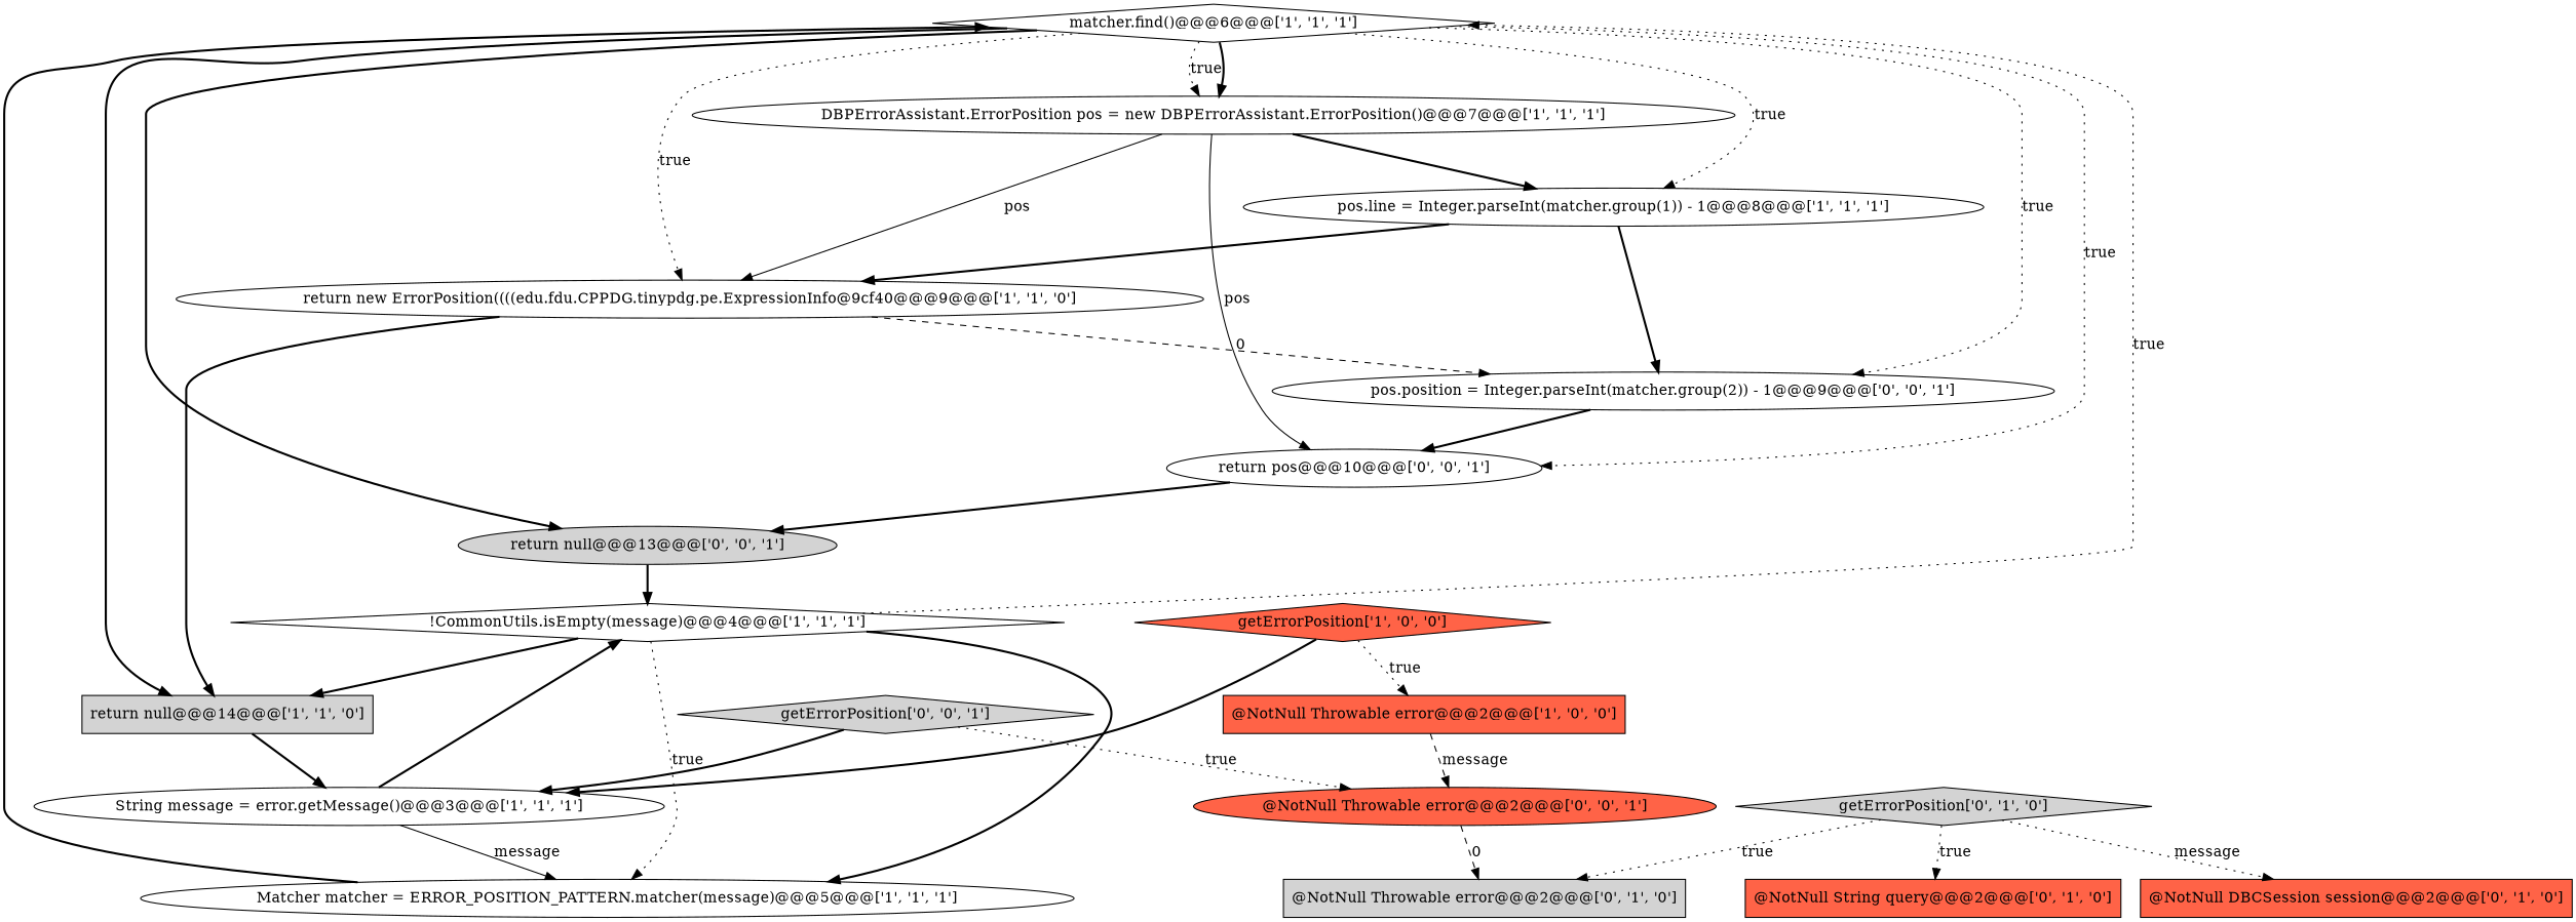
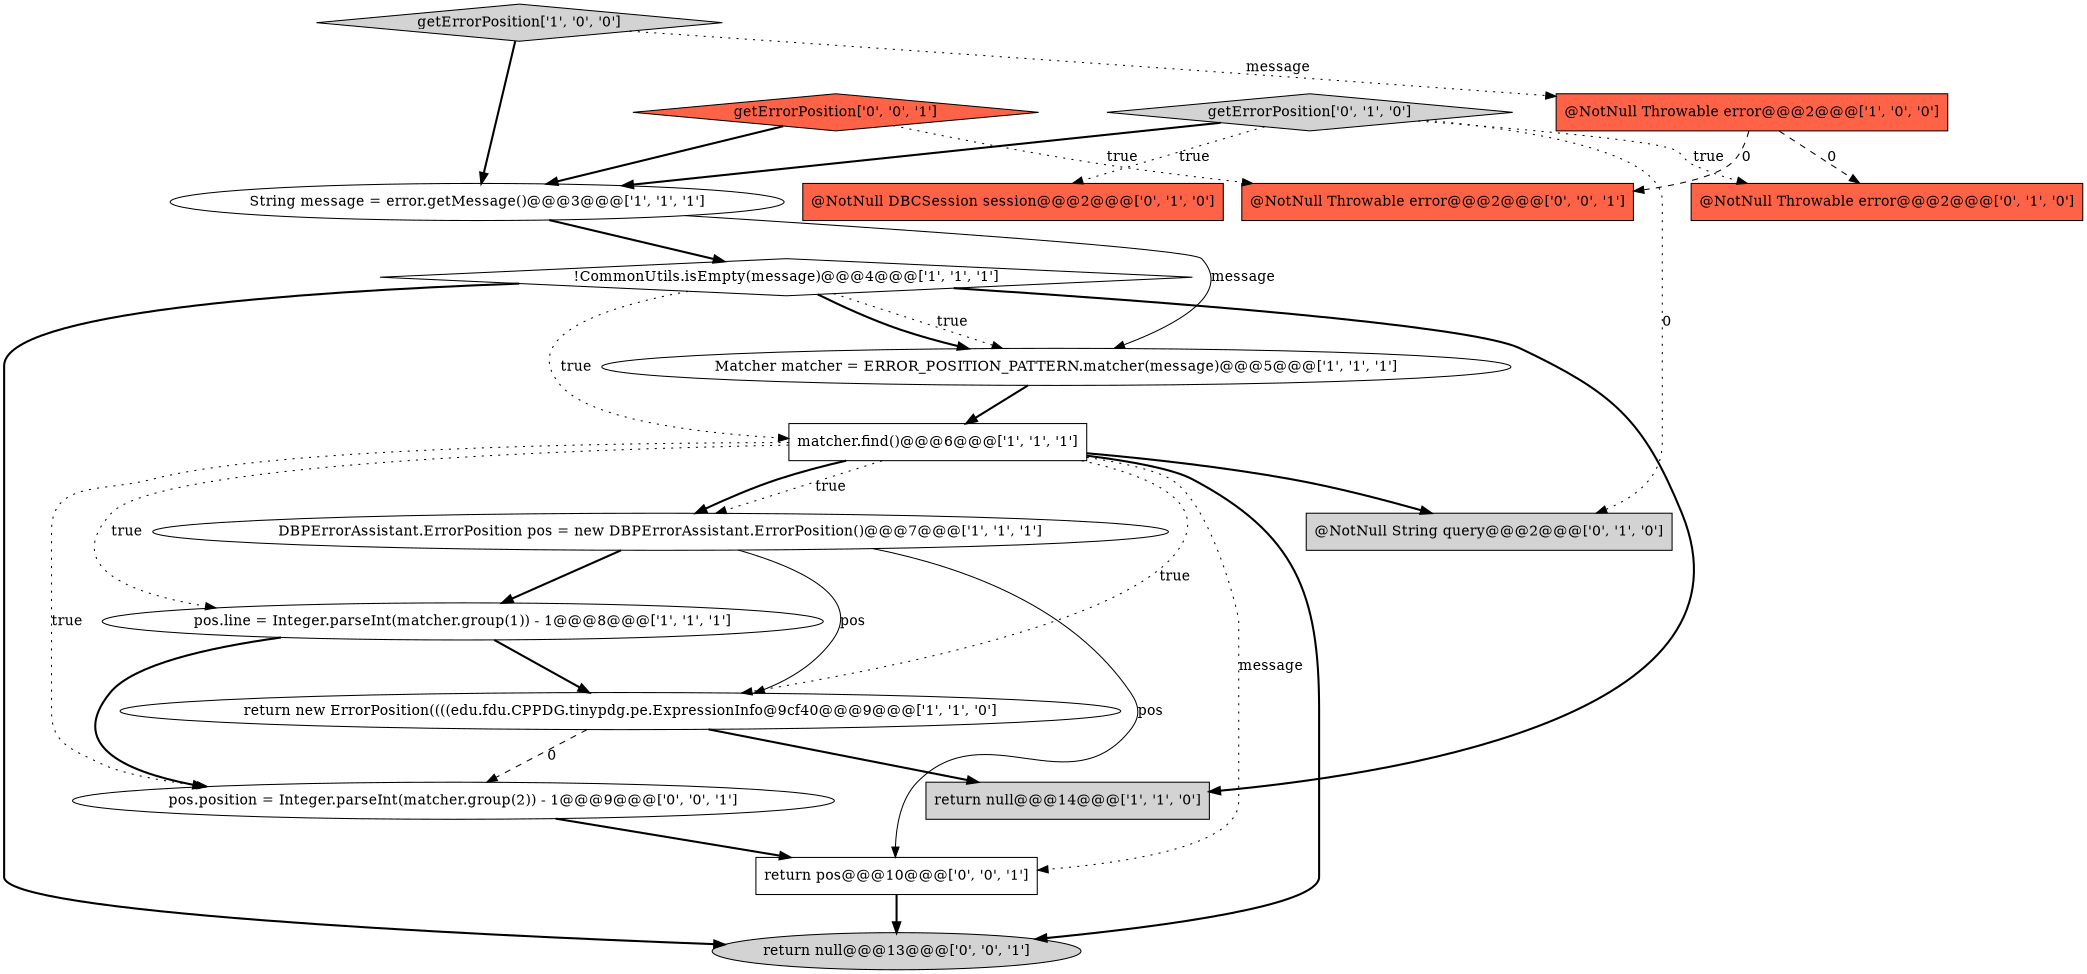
  digraph {
    node [fillcolor=white shape=ellipse style=filled]
    edge [style=bold]
-   n1 [label="matcher.find()@@@6@@@['1', '1', '1']" shape=diamond]
+   n1 [label="matcher.find()@@@6@@@['1', '1', '1']" shape=box]
    n2 [fillcolor=lightgray label="return null@@@13@@@['0', '0', '1']"]
    n3 [label="DBPErrorAssistant.ErrorPosition pos = new DBPErrorAssistant.ErrorPosition()@@@7@@@['1', '1', '1']"]
    n4 [label="pos.position = Integer.parseInt(matcher.group(2)) - 1@@@9@@@['0', '0', '1']"]
-   n5 [label="return pos@@@10@@@['0', '0', '1']"]
+   n5 [label="return pos@@@10@@@['0', '0', '1']" shape=box]
    n6 [fillcolor=lightgray label="return null@@@14@@@['1', '1', '0']" shape=box]
    n7 [label="pos.line = Integer.parseInt(matcher.group(1)) - 1@@@8@@@['1', '1', '1']"]
    n8 [label="return new ErrorPosition((((edu.fdu.CPPDG.tinypdg.pe.ExpressionInfo@9cf40@@@9@@@['1', '1', '0']"]
-   n9 [fillcolor=lightgray label="@NotNull Throwable error@@@2@@@['0', '1', '0']" shape=box]
+   n9 [fillcolor=tomato label="@NotNull Throwable error@@@2@@@['0', '1', '0']" shape=box]
    n10 [fillcolor=lightgray label="getErrorPosition['0', '1', '0']" shape=diamond]
    n11 [label="String message = error.getMessage()@@@3@@@['1', '1', '1']"]
-   n12 [fillcolor=tomato label="@NotNull String query@@@2@@@['0', '1', '0']" shape=box]
+   n12 [fillcolor=lightgray label="@NotNull String query@@@2@@@['0', '1', '0']" shape=box]
    n13 [fillcolor=tomato label="@NotNull DBCSession session@@@2@@@['0', '1', '0']" shape=box]
    n14 [label="Matcher matcher = ERROR_POSITION_PATTERN.matcher(message)@@@5@@@['1', '1', '1']"]
    n15 [label="!CommonUtils.isEmpty(message)@@@4@@@['1', '1', '1']" shape=diamond]
-   n16 [fillcolor=tomato label="@NotNull Throwable error@@@2@@@['0', '0', '1']"]
-   n17 [fillcolor=tomato label="getErrorPosition['1', '0', '0']" shape=diamond]
+   n16 [fillcolor=tomato label="@NotNull Throwable error@@@2@@@['0', '0', '1']" shape=box]
+   n17 [fillcolor=lightgray label="getErrorPosition['1', '0', '0']" shape=diamond]
    n18 [fillcolor=tomato label="@NotNull Throwable error@@@2@@@['1', '0', '0']" shape=box]
-   n19 [fillcolor=lightgray label="getErrorPosition['0', '0', '1']" shape=diamond]
+   n19 [fillcolor=tomato label="getErrorPosition['0', '0', '1']" shape=diamond]
    n1 -> n2
    n1 -> n3 [label=true style=dotted]
    n1 -> n3
    n1 -> n4 [label=true style=dotted]
-   n1 -> n5 [label=true style=dotted]
-   n1 -> n6
+   n1 -> n5 [label=message style=dotted]
+   n1 -> n12
    n1 -> n7 [label=true style=dotted]
    n1 -> n8 [label=true style=dotted]
    n3 -> n5 [label=pos style=solid]
    n3 -> n7
    n3 -> n8 [label=pos style=solid]
    n4 -> n5
    n5 -> n2
    n7 -> n4
    n7 -> n8
    n8 -> n4 [label=0 style=dashed]
    n8 -> n6
    n10 -> n9 [label=true style=dotted]
-   n6 -> n11
-   n10 -> n12 [label=true style=dotted]
-   n10 -> n13 [label=message style=dotted]
+   n10 -> n11
+   n10 -> n12 [label=0 style=dotted]
+   n10 -> n13 [label=true style=dotted]
    n11 -> n14 [label=message style=solid]
    n11 -> n15
    n14 -> n1
    n15 -> n1 [label=true style=dotted]
-   n2 -> n15
+   n15 -> n2
    n15 -> n6
    n15 -> n14 [label=true style=dotted]
    n15 -> n14
    n17 -> n11
-   n17 -> n18 [label=true style=dotted]
-   n16 -> n9 [label=0 style=dashed]
-   n18 -> n16 [label=message style=dashed]
+   n17 -> n18 [label=message style=dotted]
+   n18 -> n9 [label=0 style=dashed]
+   n18 -> n16 [label=0 style=dashed]
    n19 -> n11
    n19 -> n16 [label=true style=dotted]
  }
